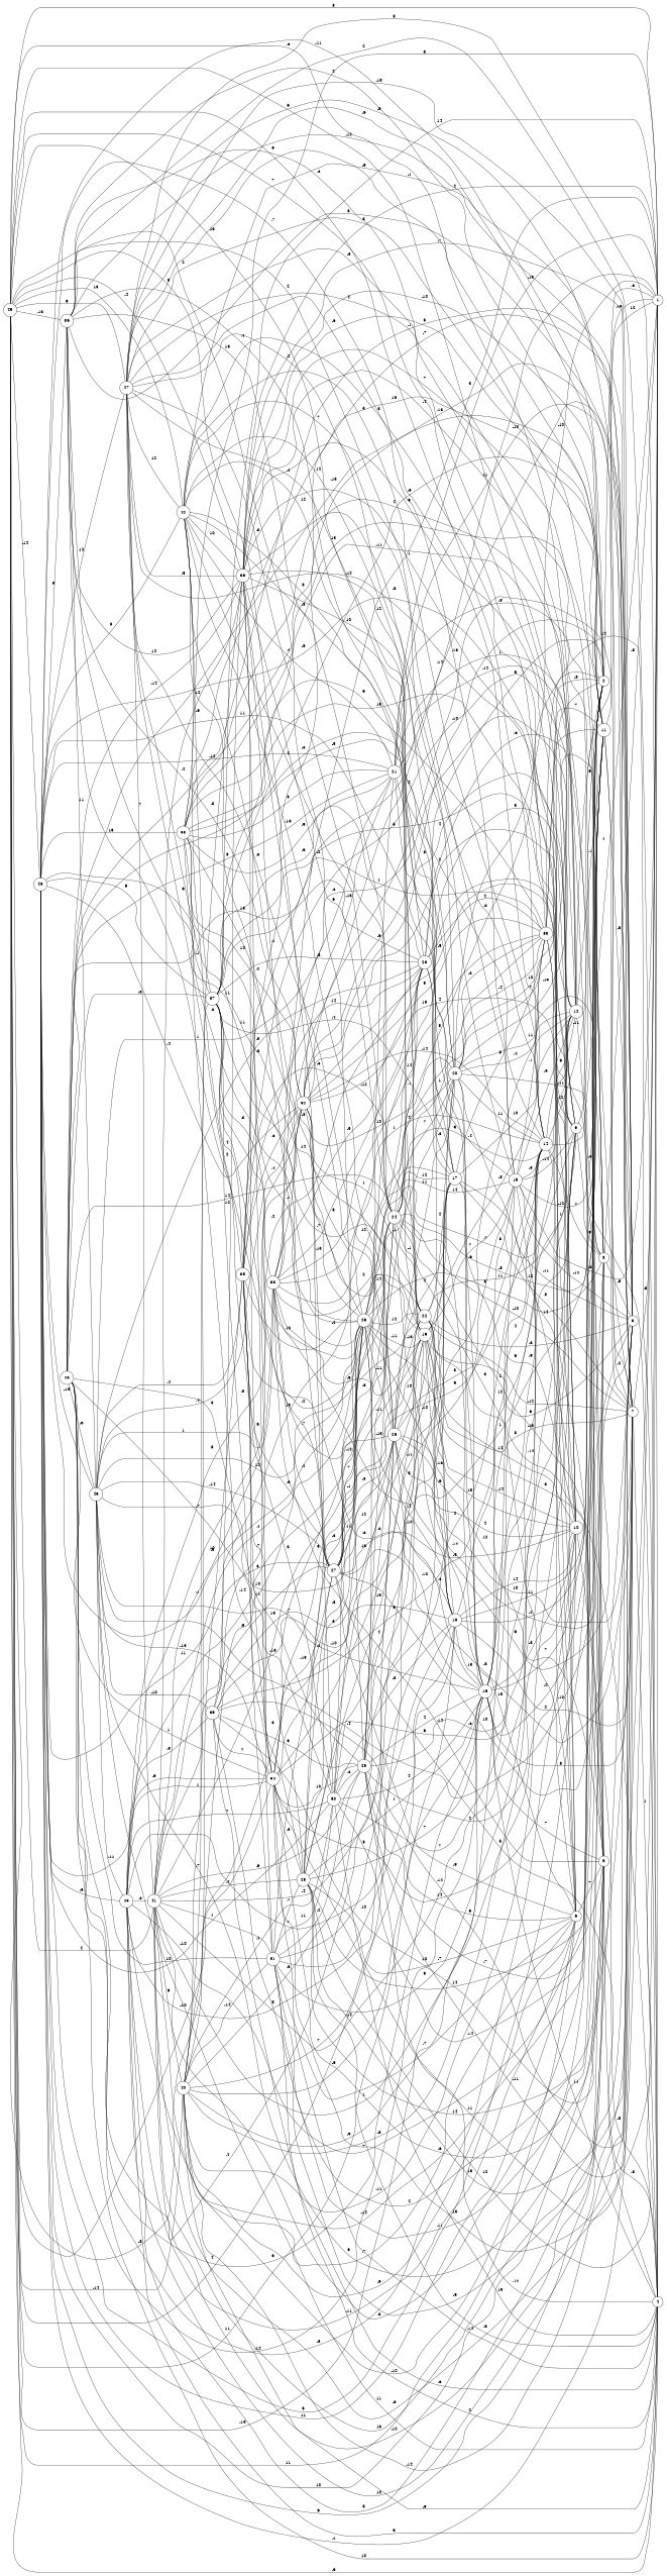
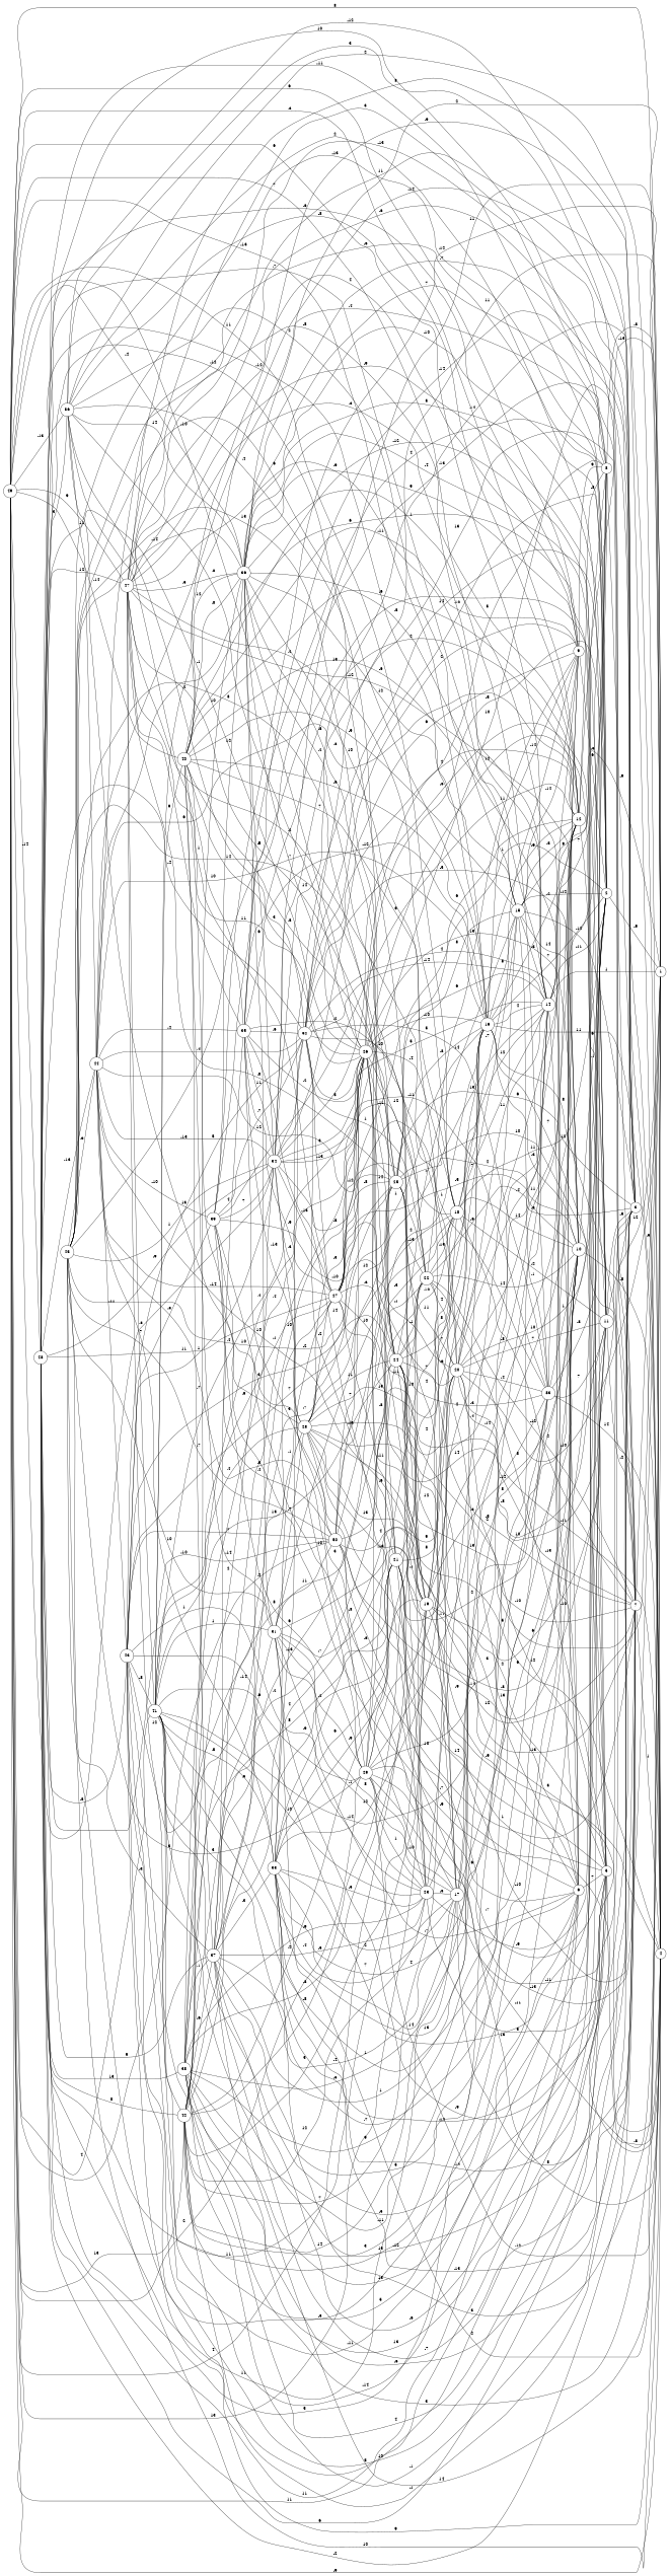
  graph {
    fontname="Helvetica,Arial,sans-serif"
    rankdir=LR
    node [shape=circle]
    49
    1
    4
    6
    9
    12
    n7 [label=83]
    14
    16
    18
    19
    22
    26
    29
    n15 [label=50]
    34
    36
    40
    41
    42
    n21 [label=86]
    47
    48
    5
    2
    8
    11
    10
    7
    15
    3
    20
    21
    24
    25
    17
    23
    27
    28
    31
    37
    35
    33
    32
-   44 [label=46]
+   44
    38
    43
    39
    45
    49 -- 1 [label=8]
    49 -- 4 [label=-9]
    49 -- 6 [label=11]
    49 -- 9 [label=6]
    49 -- 12 [label=-3]
    49 -- n7 [label=7]
    49 -- 14 [label=6]
    49 -- 16 [label=-13]
    49 -- 18 [label=11]
    49 -- 19 [label=13]
    49 -- 22 [label=4]
    49 -- 26 [label=-10]
    49 -- 29 [label=2]
    49 -- n15 [label=3]
    49 -- 34 [label=-8]
    49 -- 36 [label=-4]
    49 -- 40 [label=-14]
    49 -- 41 [label=4]
    49 -- 42 [label=13]
    49 -- n21 [label=-13]
    49 -- 47 [label=9]
    49 -- 48 [label=-14]
    6 -- 5 [label=7]
    9 -- 2 [label=6]
    9 -- 8 [label=9]
    12 -- 1 [label=-13]
    12 -- 8 [label=-8]
    12 -- 11 [label=-1]
    n7 -- 4 [label=14]
    n7 -- 9 [label=12]
    n7 -- 2 [label=-8]
    n7 -- 11 [label=7]
    n7 -- 10 [label=1]
    14 -- 1 [label=1]
    14 -- 6 [label=-10]
    14 -- 12 [label=9]
    14 -- 2 [label=-11]
    14 -- 8 [label=7]
    16 -- 4 [label=11]
    16 -- 9 [label=-14]
    16 -- 12 [label=-9]
    16 -- 14 [label=4]
    16 -- 5 [label=7]
    16 -- 2 [label=7]
    16 -- 8 [label=-2]
    16 -- 10 [label=-3]
    16 -- 7 [label=8]
    16 -- 15 [label=8]
    18 -- 14 [label=12]
    18 -- 16 [label=13]
    18 -- 2 [label=11]
    18 -- 11 [label=-2]
    18 -- 10 [label=14]
    18 -- 7 [label=2]
    19 -- 4 [label=3]
    19 -- 12 [label=-8]
    19 -- 18 [label=-9]
    19 -- 10 [label=-14]
    19 -- 7 [label=-13]
    19 -- 15 [label=7]
    19 -- 3 [label=6]
    22 -- 6 [label=13]
    22 -- 9 [label=11]
    22 -- 18 [label=-13]
    22 -- 5 [label=8]
    22 -- 10 [label=14]
    22 -- 7 [label=-12]
    22 -- 3 [label=-3]
    22 -- 20 [label=4]
    26 -- 14 [label=6]
    26 -- 16 [label=-10]
    26 -- 18 [label=-4]
    26 -- 19 [label=-11]
    26 -- 22 [label=12]
    26 -- 5 [label=12]
    26 -- 2 [label=-5]
    26 -- 8 [label=5]
    26 -- 10 [label=13]
    26 -- 21 [label=-6]
    26 -- 24 [label=14]
    26 -- 25 [label=-11]
    29 -- 1 [label=-11]
    29 -- 4 [label=-12]
    29 -- 6 [label=6]
    29 -- 12 [label=-3]
    29 -- 14 [label=4]
    29 -- 16 [label=4]
    29 -- 5 [label=-7]
    29 -- 10 [label=2]
    29 -- 24 [label=-13]
    29 -- 25 [label=-8]
    29 -- 17 [label=-10]
    29 -- 23 [label=1]
    n15 -- 4 [label=13]
    n15 -- 14 [label=7]
    n15 -- 16 [label=2]
    n15 -- 18 [label=-3]
    n15 -- 19 [label=4]
    n15 -- 26 [label=7]
    n15 -- 29 [label=-8]
    n15 -- 11 [label=-14]
    n15 -- 25 [label=12]
    34 -- 1 [label=11]
    34 -- 4 [label=-14]
    34 -- 9 [label=6]
    34 -- n7 [label=-11]
    34 -- 14 [label=5]
    34 -- 26 [label=3]
    34 -- 29 [label=10]
    34 -- 5 [label=-6]
    34 -- 2 [label=14]
    34 -- 7 [label=13]
    34 -- 25 [label=-5]
    34 -- 27 [label=-13]
    34 -- 28 [label=-3]
    36 -- 1 [label=2]
    36 -- 6 [label=1]
    36 -- 9 [label=9]
    36 -- 14 [label=-5]
    36 -- 26 [label=14]
    36 -- 34 [label=-8]
    36 -- 5 [label=-4]
    36 -- 2 [label=-10]
    36 -- 8 [label=7]
    36 -- 11 [label=5]
    36 -- 15 [label=12]
    36 -- 3 [label=-7]
    36 -- 20 [label=10]
    36 -- 24 [label=-2]
    36 -- 25 [label=-5]
    36 -- 31 [label=6]
    40 -- 4 [label=-9]
    40 -- 6 [label=-6]
    40 -- 9 [label=-11]
    40 -- 12 [label=-6]
    40 -- 16 [label=-6]
    40 -- 18 [label=7]
    40 -- 26 [label=3]
    40 -- n15 [label=-4]
    40 -- 36 [label=-8]
    40 -- 11 [label=-12]
    40 -- 15 [label=-9]
    40 -- 3 [label=-14]
    40 -- 25 [label=-5]
    40 -- 31 [label=-14]
    40 -- 37 [label=-7]
    40 -- 35 [label=10]
    41 -- 6 [label=-7]
    41 -- 14 [label=-14]
    41 -- 26 [label=-4]
    41 -- 29 [label=-6]
    41 -- 36 [label=12]
    41 -- 40 [label=6]
    41 -- 5 [label=13]
    41 -- 2 [label=-5]
    41 -- 10 [label=1]
    41 -- 7 [label=-6]
    41 -- 3 [label=-12]
    41 -- 24 [label=13]
    41 -- 17 [label=-4]
    41 -- 23 [label=10]
    41 -- 27 [label=-6]
    41 -- 28 [label=-4]
    41 -- 31 [label=1]
    41 -- 33 [label=-5]
    42 -- 14 [label=3]
    42 -- 19 [label=5]
    42 -- 22 [label=-8]
    42 -- 26 [label=-1]
    42 -- 34 [label=2]
    42 -- 36 [label=10]
    42 -- 10 [label=5]
    42 -- 7 [label=-1]
    42 -- 20 [label=7]
    42 -- 21 [label=-2]
    42 -- 24 [label=4]
    42 -- 25 [label=-13]
    42 -- 17 [label=14]
    42 -- 23 [label=12]
    42 -- 27 [label=-2]
    42 -- 37 [label=-6]
    n21 -- 4 [label=2]
    n21 -- 12 [label=-8]
    n21 -- 19 [label=-4]
    n21 -- 26 [label=-8]
    n21 -- 36 [label=14]
    n21 -- 11 [label=2]
    n21 -- 7 [label=3]
    n21 -- 15 [label=2]
    n21 -- 3 [label=-12]
-   n21 -- 24 [label=13]
+   n21 -- 28 [label=13]
    n21 -- 27 [label=1]
    n21 -- 32 [label=-2]
    n21 -- 44 [label=11]
    47 -- 4 [label=8]
    47 -- 9 [label=4]
    47 -- 12 [label=-3]
    47 -- 14 [label=-9]
    47 -- 18 [label=-2]
    47 -- 26 [label=11]
    47 -- 36 [label=-5]
    47 -- 41 [label=7]
    47 -- 42 [label=12]
    47 -- 2 [label=-6]
    47 -- 8 [label=3]
    47 -- 11 [label=-9]
    47 -- 10 [label=-12]
    47 -- 7 [label=-6]
    47 -- 3 [label=-13]
    47 -- 24 [label=-3]
    47 -- 25 [label=-8]
    47 -- 17 [label=-2]
    47 -- 35 [label=6]
    48 -- 6 [label=11]
    48 -- 9 [label=-6]
    48 -- 16 [label=-12]
    48 -- 19 [label=11]
    48 -- 26 [label=-1]
    48 -- n15 [label=-10]
    48 -- 34 [label=-9]
    48 -- 42 [label=8]
    48 -- n21 [label=3]
    48 -- 47 [label=12]
    48 -- 5 [label=6]
    48 -- 2 [label=-11]
    48 -- 8 [label=10]
    48 -- 10 [label=5]
    48 -- 7 [label=-2]
    48 -- 15 [label=-7]
    48 -- 21 [label=-12]
    48 -- 17 [label=11]
    48 -- 27 [label=11]
    48 -- 37 [label=9]
    48 -- 32 [label=-4]
    48 -- 44 [label=-13]
    48 -- 38 [label=13]
    48 -- 43 [label=-5]
    5 -- 4 [label=-8]
    2 -- 1 [label=-9]
    8 -- 1 [label=-8]
    8 -- 3 [label=-9]
    11 -- 1 [label=12]
    11 -- 7 [label=-2]
    11 -- 3 [label=-5]
    10 -- 4 [label=-8]
-   23 -- 2 [label=6]
+   10 -- 2 [label=6]
    7 -- 1 [label=-5]
    7 -- 4 [label=1]
    15 -- 1 [label=-5]
    15 -- 9 [label=-14]
    15 -- 12 [label=-5]
    15 -- n7 [label=-1]
    15 -- 14 [label=-3]
    15 -- 2 [label=-12]
    15 -- 10 [label=14]
    15 -- 3 [label=-14]
    20 -- 1 [label=-10]
    20 -- 4 [label=-11]
    20 -- 12 [label=-4]
    20 -- n7 [label=-4]
    20 -- 14 [label=11]
    20 -- 16 [label=-6]
    20 -- 5 [label=12]
    20 -- 2 [label=10]
    20 -- 8 [label=11]
    20 -- 11 [label=7]
    20 -- 7 [label=-13]
    21 -- 1 [label=-13]
    21 -- 12 [label=-14]
    21 -- 16 [label=8]
    21 -- 5 [label=1]
    21 -- 8 [label=-8]
    21 -- 7 [label=-10]
    21 -- 20 [label=8]
    24 -- 6 [label=3]
    24 -- 9 [label=-7]
    24 -- n7 [label=-3]
    24 -- 18 [label=-10]
    24 -- 22 [label=-1]
    24 -- 5 [label=2]
    24 -- 11 [label=-8]
    24 -- 7 [label=-10]
    24 -- 15 [label=14]
    24 -- 20 [label=7]
    24 -- 17 [label=12]
    24 -- 23 [label=-1]
    25 -- 16 [label=-8]
    25 -- 19 [label=10]
    25 -- 22 [label=-13]
    25 -- 2 [label=1]
    25 -- 10 [label=4]
    25 -- 7 [label=10]
    25 -- 15 [label=8]
    25 -- 3 [label=6]
    25 -- 20 [label=11]
    25 -- 17 [label=4]
    17 -- 12 [label=10]
    17 -- n7 [label=8]
    17 -- 10 [label=6]
    17 -- 7 [label=8]
    17 -- 3 [label=-11]
    23 -- n7 [label=2]
    23 -- 5 [label=5]
    23 -- 8 [label=-9]
    23 -- 15 [label=-4]
    23 -- 17 [label=-3]
    27 -- 4 [label=5]
    27 -- 6 [label=-9]
    27 -- 12 [label=6]
    27 -- n7 [label=1]
    27 -- 19 [label=-11]
    27 -- 26 [label=-12]
    27 -- 10 [label=-5]
    27 -- 7 [label=-5]
    27 -- 3 [label=10]
    27 -- 20 [label=-1]
    27 -- 24 [label=-6]
    27 -- 25 [label=-8]
    28 -- 1 [label=12]
    28 -- 4 [label=-9]
    28 -- 6 [label=-7]
    28 -- 14 [label=7]
    28 -- 16 [label=1]
    28 -- 19 [label=13]
    28 -- 26 [label=-3]
    28 -- 5 [label=14]
    28 -- 11 [label=14]
    28 -- 7 [label=13]
    28 -- 20 [label=13]
    28 -- 24 [label=11]
    28 -- 27 [label=-2]
    31 -- 4 [label=2]
    31 -- 6 [label=-7]
    31 -- 9 [label=9]
    31 -- 18 [label=10]
    31 -- 29 [label=-2]
    31 -- n15 [label=11]
    31 -- 8 [label=-11]
    31 -- 3 [label=-9]
    31 -- 17 [label=8]
    31 -- 23 [label=-1]
    31 -- 28 [label=-7]
    37 -- 1 [label=14]
    37 -- 6 [label=5]
    37 -- n7 [label=1]
    37 -- 22 [label=-7]
    37 -- 26 [label=10]
    37 -- 2 [label=-6]
    37 -- 3 [label=-7]
    37 -- 21 [label=-9]
    37 -- 25 [label=-7]
    37 -- 17 [label=-4]
    37 -- 23 [label=-5]
    37 -- 31 [label=-3]
    37 -- 35 [label=4]
    37 -- 33 [label=-3]
    35 -- 12 [label=2]
    35 -- 16 [label=-12]
    35 -- 22 [label=-2]
    35 -- 26 [label=-2]
    35 -- n15 [label=3]
    35 -- 34 [label=11]
    35 -- 7 [label=-13]
    35 -- 3 [label=-14]
    35 -- 23 [label=14]
    35 -- 27 [label=-9]
    35 -- 28 [label=-13]
    35 -- 32 [label=-6]
    33 -- 1 [label=3]
    33 -- 9 [label=13]
    33 -- n7 [label=14]
    33 -- 14 [label=4]
    33 -- 18 [label=-6]
    33 -- 19 [label=-9]
    33 -- 5 [label=-14]
    33 -- 7 [label=-13]
    33 -- 3 [label=-12]
    33 -- 20 [label=12]
    33 -- 21 [label=6]
    33 -- 17 [label=2]
    33 -- 23 [label=-5]
    33 -- 27 [label=-2]
    33 -- 32 [label=-1]
    32 -- 1 [label=11]
    32 -- 6 [label=4]
    32 -- 9 [label=2]
    32 -- 12 [label=4]
    32 -- n7 [label=5]
    32 -- 14 [label=-14]
    32 -- 22 [label=1]
    32 -- 26 [label=5]
    32 -- 2 [label=-10]
    32 -- 10 [label=-5]
    32 -- 20 [label=10]
    32 -- 21 [label=-13]
    32 -- 27 [label=-13]
    44 -- 4 [label=11]
    44 -- 12 [label=-8]
    44 -- 16 [label=-7]
    44 -- 19 [label=10]
    44 -- 22 [label=12]
    44 -- 34 [label=-13]
    44 -- 5 [label=6]
    44 -- 8 [label=-4]
    44 -- 23 [label=-3]
    44 -- 27 [label=-14]
    44 -- 35 [label=-4]
    44 -- 33 [label=1]
    44 -- 32 [label=-4]
    44 -- 43 [label=-11]
    44 -- 39 [label=-10]
    38 -- 1 [label=3]
    38 -- 6 [label=13]
    38 -- 12 [label=-11]
    38 -- n7 [label=9]
    38 -- 16 [label=-5]
    38 -- 19 [label=-8]
    38 -- 26 [label=-4]
    38 -- 5 [label=4]
    38 -- 11 [label=13]
    38 -- 3 [label=-1]
    38 -- 21 [label=8]
    38 -- 23 [label=-9]
    38 -- 28 [label=-14]
    38 -- 37 [label=-1]
    38 -- 32 [label=10]
    43 -- 4 [label=9]
    43 -- 6 [label=-11]
    43 -- 18 [label=7]
    43 -- 22 [label=8]
    43 -- n15 [label=7]
    43 -- 34 [label=1]
    43 -- 41 [label=-8]
    43 -- 5 [label=5]
    43 -- 2 [label=7]
    43 -- 11 [label=-14]
    43 -- 3 [label=10]
    43 -- 24 [label=3]
    43 -- 23 [label=-2]
    43 -- 32 [label=5]
    43 -- 39 [label=-3]
    39 -- 1 [label=-12]
    39 -- 4 [label=-9]
    39 -- 12 [label=6]
    39 -- 18 [label=-10]
    39 -- 29 [label=6]
    39 -- 34 [label=7]
    39 -- 36 [label=12]
    39 -- 8 [label=4]
    39 -- 7 [label=10]
    39 -- 17 [label=3]
    39 -- 32 [label=-7]
    45 -- 4 [label=10]
    45 -- 14 [label=-8]
    45 -- 16 [label=6]
    45 -- 29 [label=3]
    45 -- n15 [label=-7]
    45 -- 34 [label=1]
    45 -- 36 [label=-14]
    45 -- 2 [label=-13]
    45 -- 11 [label=13]
    45 -- 10 [label=-3]
    45 -- 21 [label=8]
    45 -- 24 [label=14]
    45 -- 25 [label=-4]
    45 -- 23 [label=13]
    45 -- 31 [label=10]
    45 -- 37 [label=-3]
    45 -- 44 [label=-9]
  }
